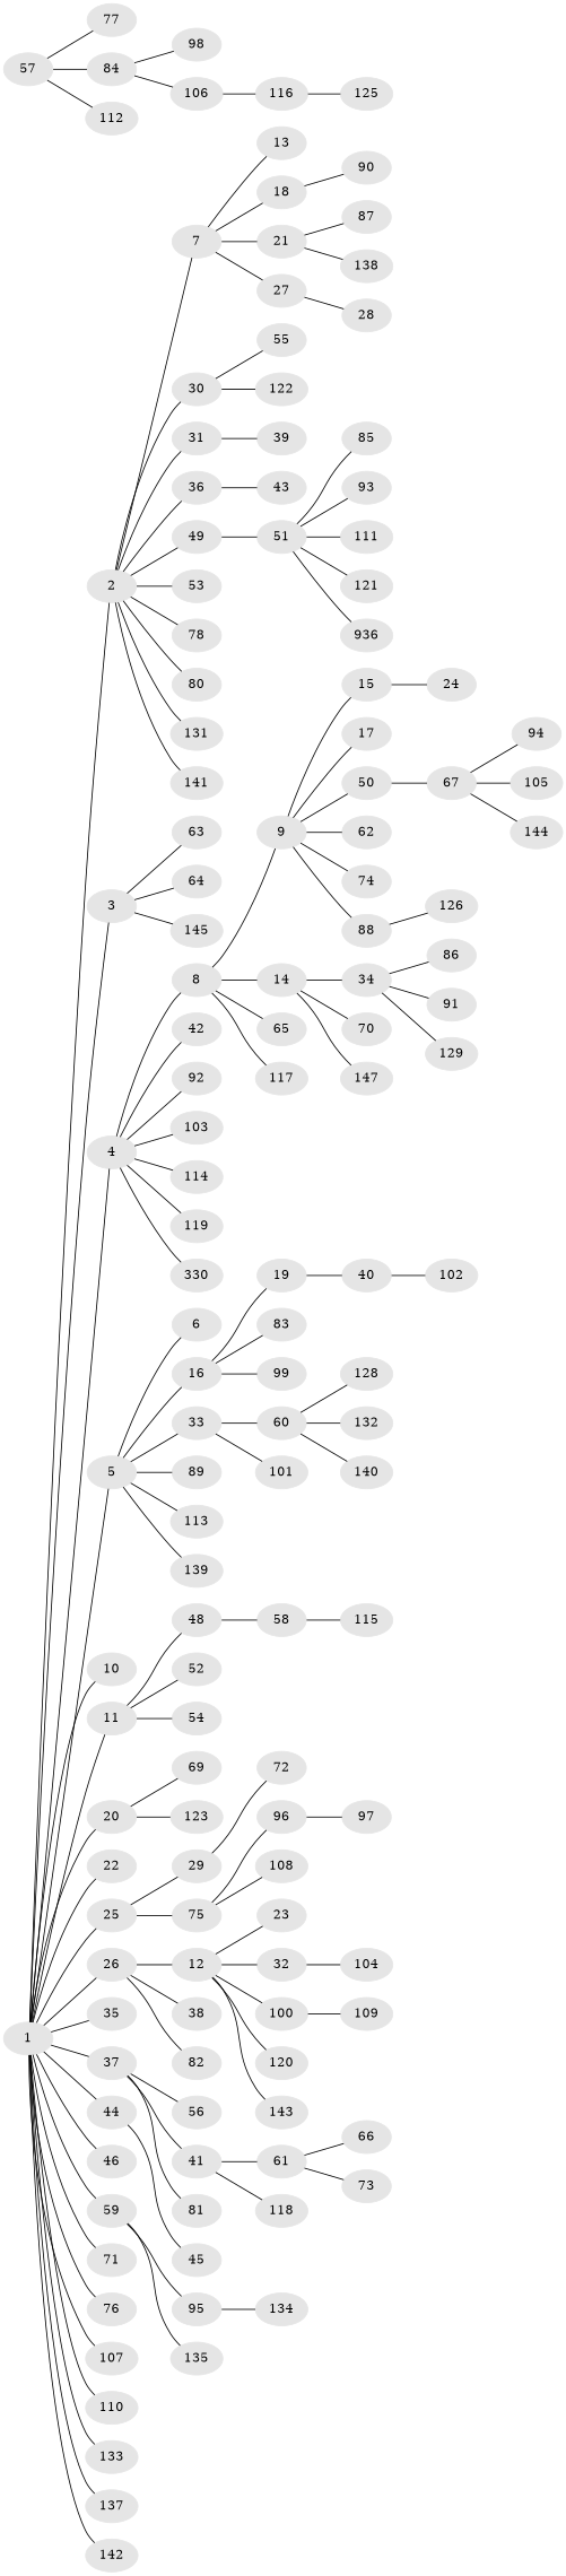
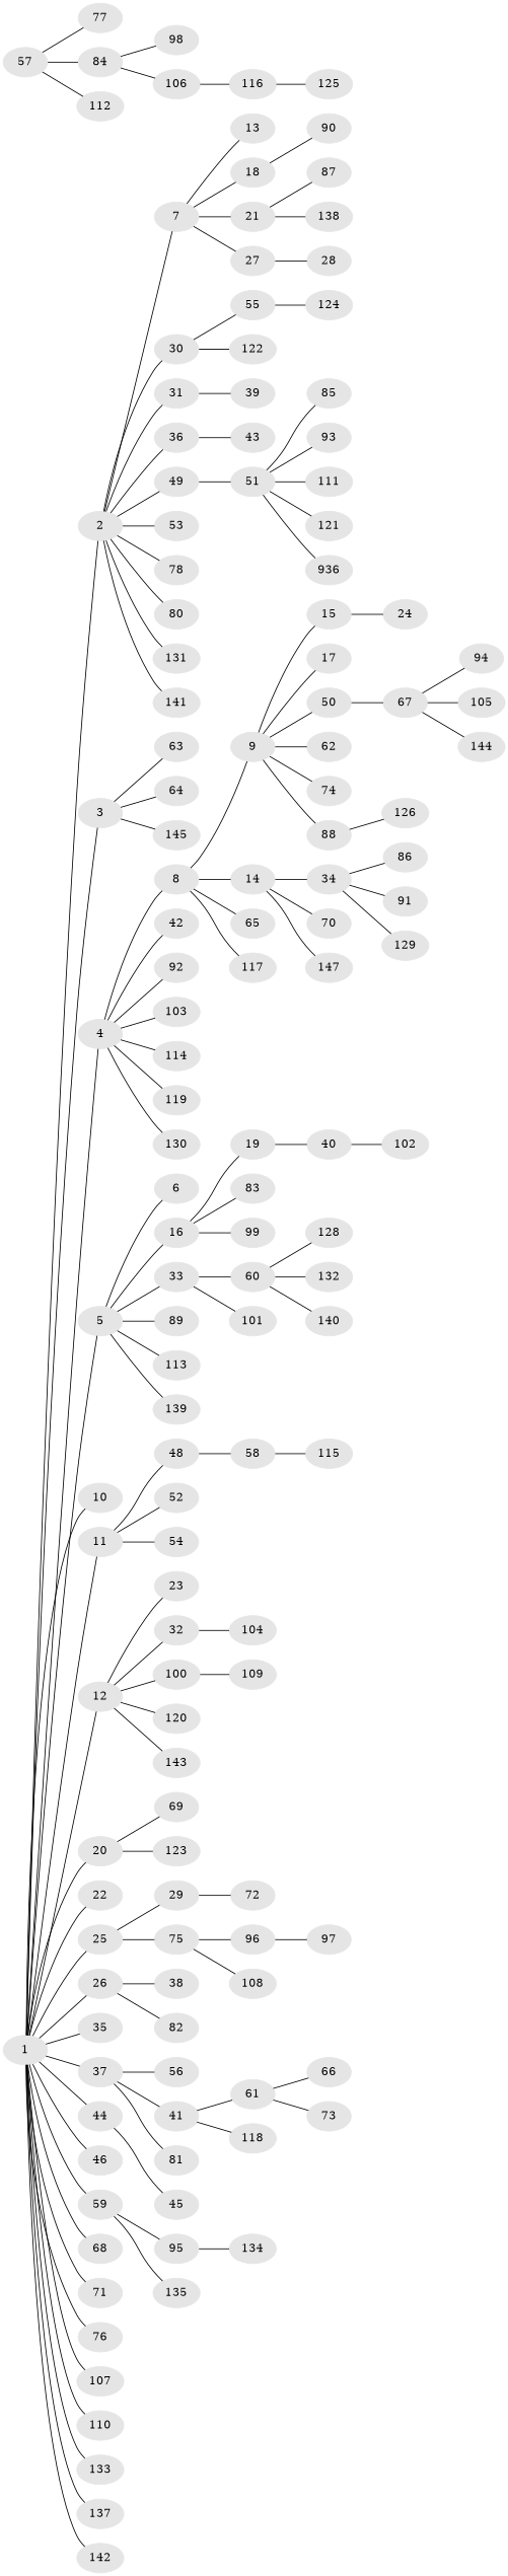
  graph {
    rankdir=LR
    node [color=gray90 style=filled]
    1
    2
    3
    4
    5
    10
    11
    12
    20
    22
    25
    26
    35
    37
    44
    46
    59
+   68
    71
    76
    107
    110
    133
    137
    142
    7
    30
    31
    36
    49
    53
    78
    80
    131
    141
    63
    64
    145
    8
    42
    92
    103
    114
    119
-   130 [label=330]
+   130
    6
    16
    33
    89
    113
    139
    48
    52
    54
    23
    32
    100
    120
    143
    69
    123
    29
    75
    38
    82
    56
    41
    81
    45
    95
    135
    13
    18
    21
    27
    55
    122
    39
    43
    51
    9
    14
    65
    117
    19
    83
    99
    60
    101
    57
    77
    84
    112
    90
    87
    138
    28
    15
    17
    50
    62
    74
    88
    34
    70
    n106 [label=147]
    24
    67
    126
    58
    104
    109
    86
    91
    129
    40
    102
    72
    96
    108
+   124
    128
    132
    140
    61
    118
    66
    73
    115
    85
    93
    111
    121
    n134 [label=936]
    94
    105
    144
    98
    106
    134
    97
    116
    125
    1 -- 2
    1 -- 3
    1 -- 4
    1 -- 5
    1 -- 10
    1 -- 11
-   26 -- 12
+   1 -- 12
    1 -- 20
    1 -- 22
    1 -- 25
    1 -- 26
    1 -- 35
    1 -- 37
    1 -- 44
    1 -- 46
    1 -- 59
+   1 -- 68
    1 -- 71
    1 -- 76
    1 -- 107
    1 -- 110
    1 -- 133
    1 -- 137
    1 -- 142
    2 -- 7
    2 -- 30
    2 -- 31
    2 -- 36
    2 -- 49
    2 -- 53
    2 -- 78
    2 -- 80
    2 -- 131
    2 -- 141
    3 -- 63
    3 -- 64
    3 -- 145
    4 -- 8
    4 -- 42
    4 -- 92
    4 -- 103
    4 -- 114
    4 -- 119
    4 -- 130
    5 -- 6
    5 -- 16
    5 -- 33
    5 -- 89
    5 -- 113
    5 -- 139
    11 -- 48
    11 -- 52
    11 -- 54
    12 -- 23
    12 -- 32
    12 -- 100
    12 -- 120
    12 -- 143
    20 -- 69
    20 -- 123
    25 -- 29
    25 -- 75
    26 -- 38
    26 -- 82
    37 -- 56
    37 -- 41
    37 -- 81
    44 -- 45
    59 -- 95
    59 -- 135
    7 -- 13
    7 -- 18
    7 -- 21
    7 -- 27
    30 -- 55
    30 -- 122
    31 -- 39
    36 -- 43
    49 -- 51
    8 -- 9
    8 -- 14
    8 -- 65
    8 -- 117
    16 -- 19
    16 -- 83
    16 -- 99
    33 -- 60
    33 -- 101
    48 -- 58
    32 -- 104
    100 -- 109
    29 -- 72
    75 -- 96
    75 -- 108
    41 -- 61
    41 -- 118
    95 -- 134
    18 -- 90
    21 -- 87
    21 -- 138
    27 -- 28
+   55 -- 124
    51 -- 85
    51 -- 93
    51 -- 111
    51 -- 121
    51 -- n134
    9 -- 15
    9 -- 17
    9 -- 50
    9 -- 62
    9 -- 74
    9 -- 88
    14 -- 34
    14 -- 70
    14 -- n106
    19 -- 40
    60 -- 128
    60 -- 132
    60 -- 140
    57 -- 77
    57 -- 84
    57 -- 112
    84 -- 98
    84 -- 106
    15 -- 24
    50 -- 67
    88 -- 126
    34 -- 86
    34 -- 91
    34 -- 129
    67 -- 94
    67 -- 105
    67 -- 144
    58 -- 115
    40 -- 102
    96 -- 97
    61 -- 66
    61 -- 73
    106 -- 116
    116 -- 125
  }
